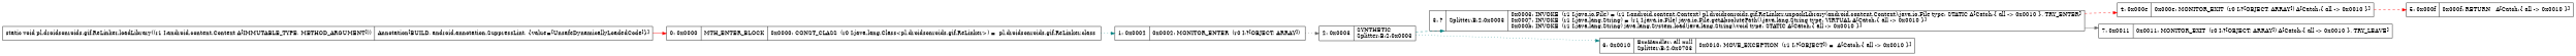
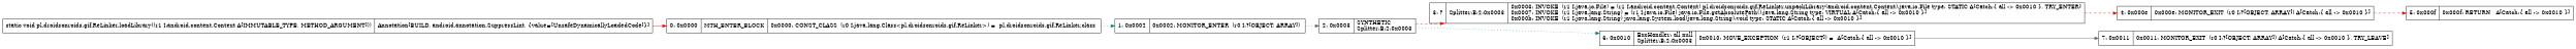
  digraph {
    rankdir=LR
    node [shape=record]
    edge [color=teal style=dotted]
    n1 [label="{0\:\ 0x0000|MTH_ENTER_BLOCK\l|0x0000: CONST_CLASS  (r0 I:java.lang.Class\<pl.droidsonroids.gif.ReLinker\>) =  pl.droidsonroids.gif.ReLinker.class \l}"]
    n2 [label="{1\:\ 0x0002|0x0002: MONITOR_ENTER  (r0 I:?[OBJECT, ARRAY]) \l}"]
    n3 [label="{2\:\ 0x0003|SYNTHETIC\lSplitter:B:2:0x0003\l}"]
    n4 [label="{3\:\ ?|Splitter:B:2:0x0003\l|0x0003: INVOKE  (r1 I:java.io.File) = (r1 I:android.content.Context) pl.droidsonroids.gif.ReLinker.unpackLibrary(android.content.Context):java.io.File type: STATIC A[Catch:\{ all \-\> 0x0010 \}, TRY_ENTER]\l0x0007: INVOKE  (r1 I:java.lang.String) = (r1 I:java.io.File) java.io.File.getAbsolutePath():java.lang.String type: VIRTUAL A[Catch:\{ all \-\> 0x0010 \}]\l0x000b: INVOKE  (r1 I:java.lang.String) java.lang.System.load(java.lang.String):void type: STATIC A[Catch:\{ all \-\> 0x0010 \}]\l}"]
-   n5 [label="{6\:\ 0x0010|ExcHandler: all null\lSplitter:B:2:0x0703\l|0x0010: MOVE_EXCEPTION  (r1 I:?[OBJECT]) =  A[Catch:\{ all \-\> 0x0010 \}]\l}"]
+   n5 [label="{6\:\ 0x0010|ExcHandler: all null\lSplitter:B:2:0x0003\l|0x0010: MOVE_EXCEPTION  (r1 I:?[OBJECT]) =  A[Catch:\{ all \-\> 0x0010 \}]\l}"]
    n6 [label="{4\:\ 0x000e|0x000e: MONITOR_EXIT  (r0 I:?[OBJECT, ARRAY]) A[Catch:\{ all \-\> 0x0010 \}]\l}"]
    n7 [label="{7\:\ 0x0011|0x0011: MONITOR_EXIT  (r0 I:?[OBJECT, ARRAY]) A[Catch:\{ all \-\> 0x0010 \}, TRY_LEAVE]\l}"]
    n8 [label="{5\:\ 0x000f|0x000f: RETURN   A[Catch:\{ all \-\> 0x0010 \}]\l}"]
    n9 [label="{static void pl.droidsonroids.gif.ReLinker.loadLibrary((r1 I:android.content.Context A[IMMUTABLE_TYPE, METHOD_ARGUMENT]))  | Annotation[BUILD, android.annotation.SuppressLint, \{value=[UnsafeDynamicallyLoadedCode]\}]\l}"]
    n1 -> n2
    n2 -> n3 [color=gray40]
-   n3 -> n4 [style=dashed]
+   n3 -> n4 [color=red style=dashed]
    n3 -> n5
    n4 -> n6 [color=red style=dashed]
-   n4 -> n7 [color=gray40 style=solid]
+   n5 -> n7 [color=gray40 style=solid]
    n6 -> n8 [color=red style=dashed]
    n9 -> n1 [color=red style=solid]
  }
